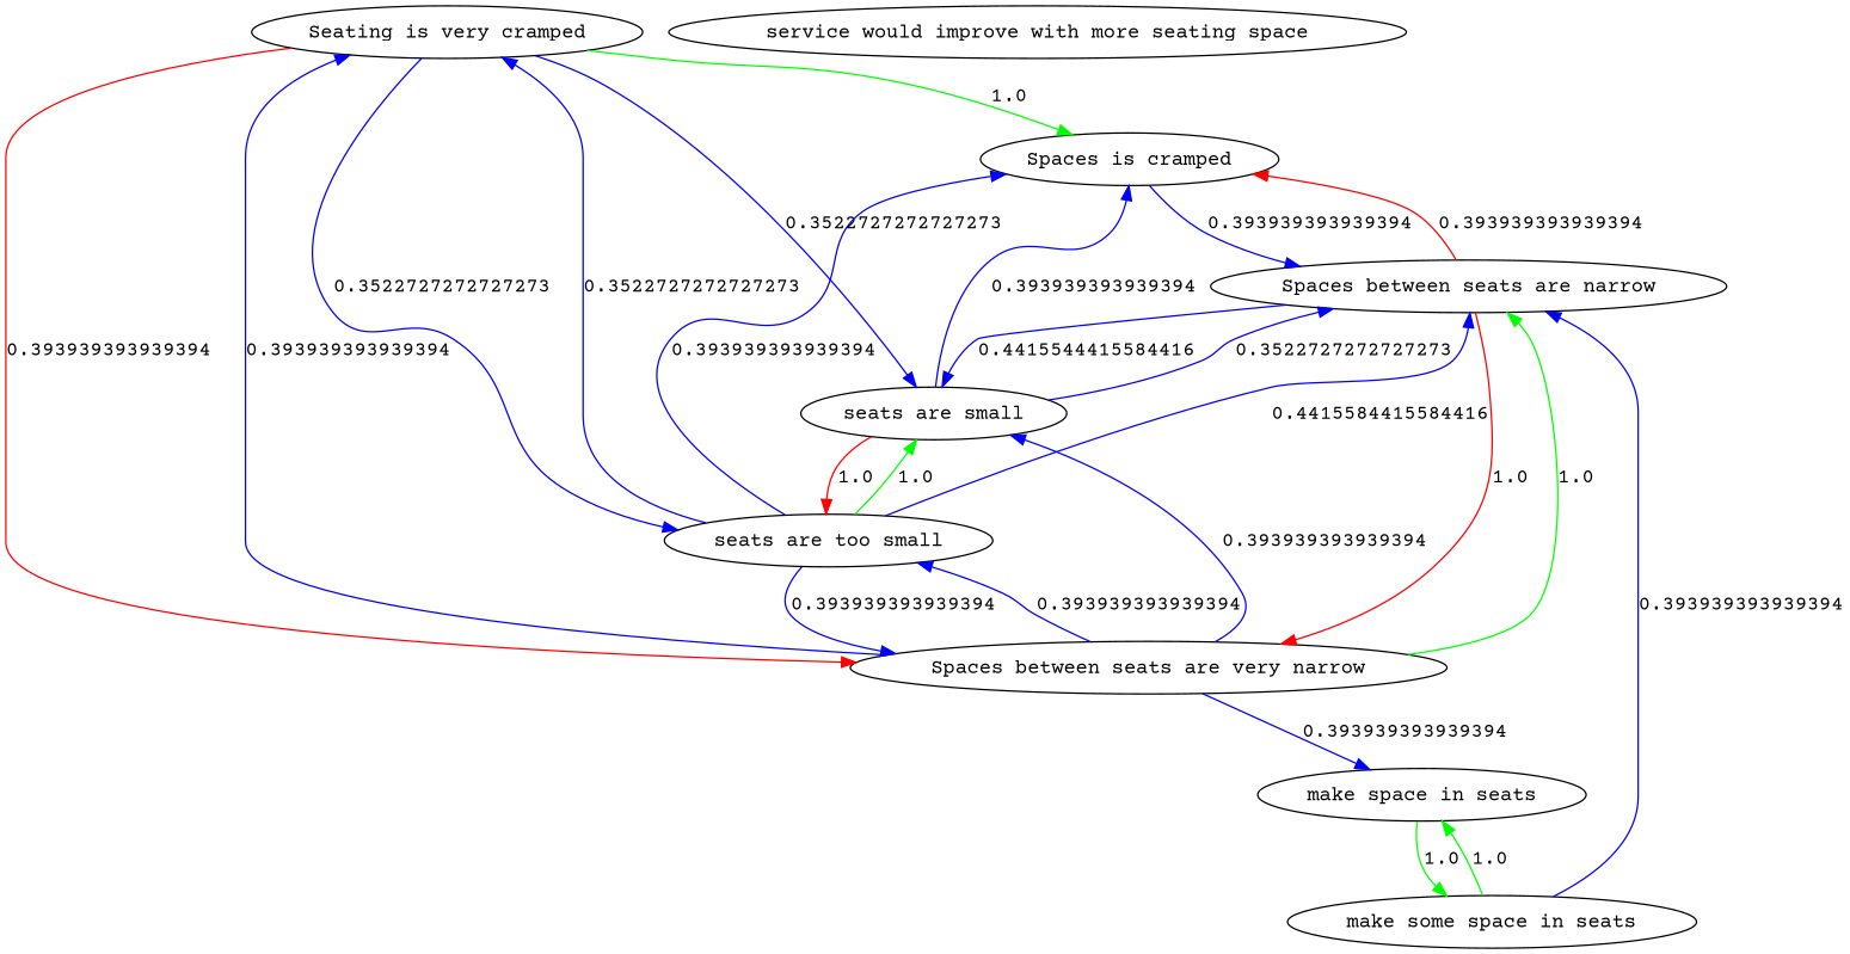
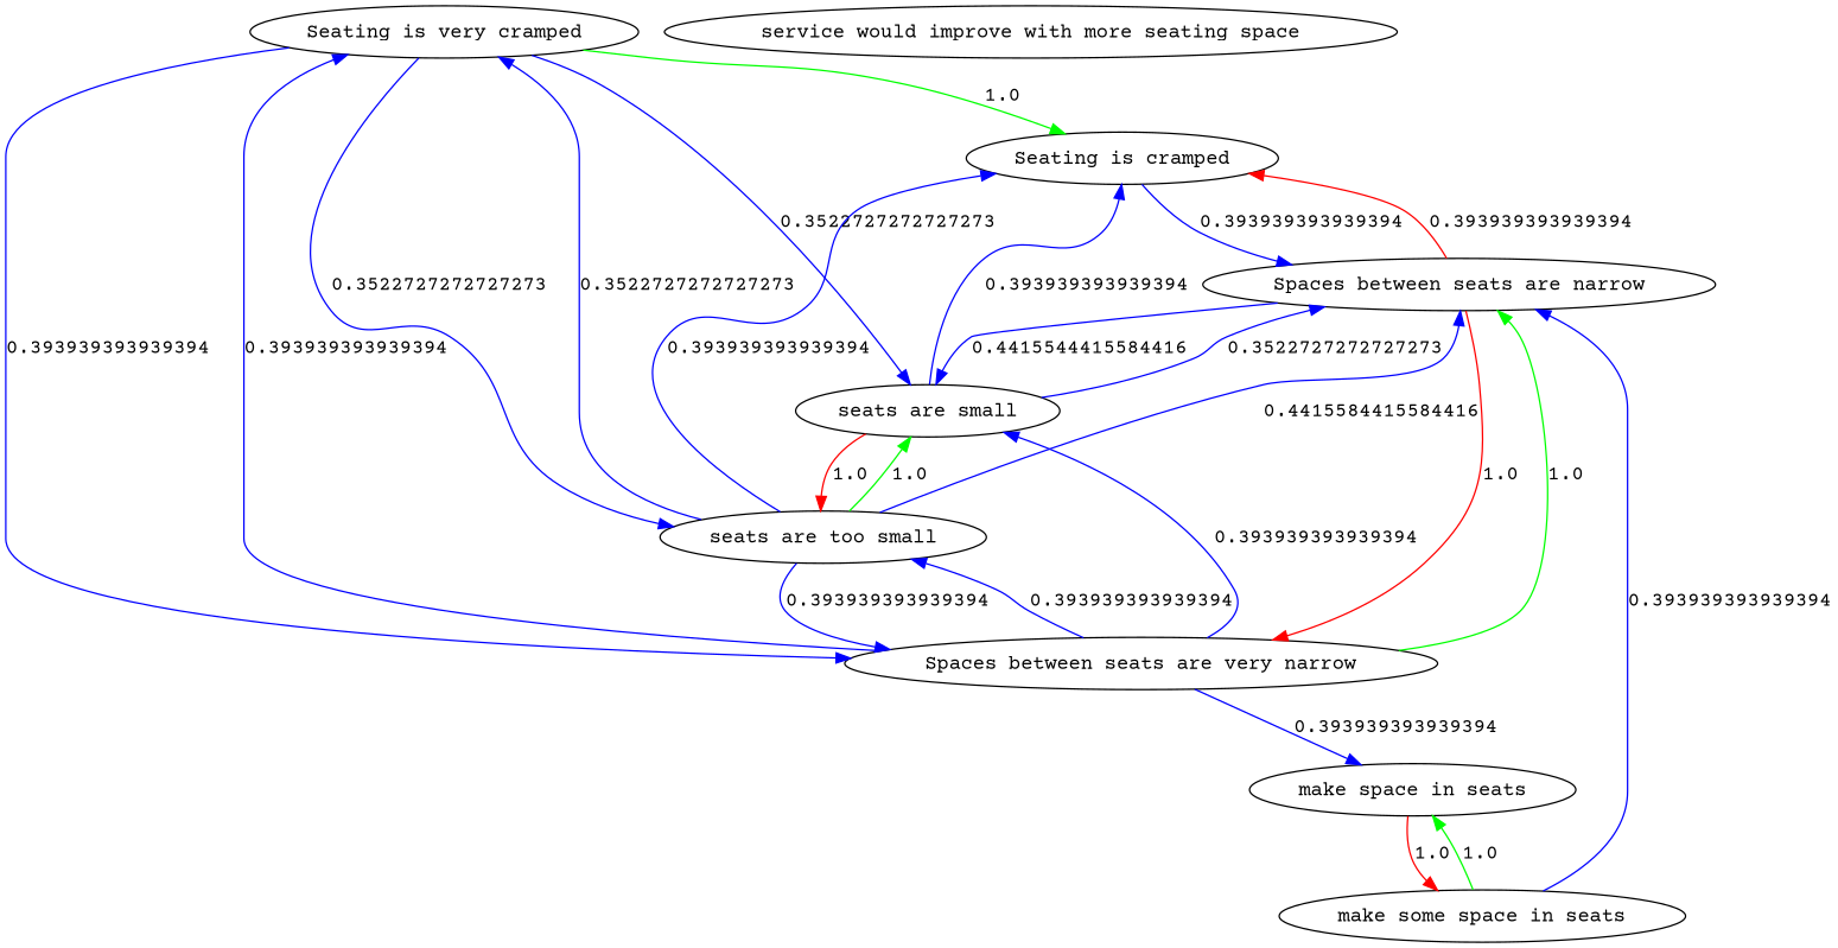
  digraph {
    fontname="Courier Prime"
    node [fontname="Courier Prime"]
    edge [color=blue fontname="Courier Prime"]
    "Seating is very cramped"
-   "Seating is cramped" [label="Spaces is cramped"]
+   "Seating is cramped"
    "Spaces between seats are very narrow"
    "seats are too small"
    "seats are small"
    "Spaces between seats are narrow"
    "make space in seats"
    "make some space in seats"
    "service would improve with more seating space"
    "Seating is very cramped" -> "Seating is cramped" [color=green label=1.0]
-   "Seating is very cramped" -> "Spaces between seats are very narrow" [color=red label=0.393939393939394]
+   "Seating is very cramped" -> "Spaces between seats are very narrow" [label=0.393939393939394]
    "Seating is very cramped" -> "seats are too small" [label=0.3522727272727273]
    "Seating is very cramped" -> "seats are small" [label=0.3522727272727273]
    "Seating is cramped" -> "Spaces between seats are narrow" [label=0.393939393939394]
    "Spaces between seats are very narrow" -> "Seating is very cramped" [label=0.393939393939394]
    "Spaces between seats are very narrow" -> "seats are too small" [label=0.393939393939394]
    "Spaces between seats are very narrow" -> "seats are small" [label=0.393939393939394]
    "Spaces between seats are very narrow" -> "Spaces between seats are narrow" [color=green label=1.0]
    "Spaces between seats are very narrow" -> "make space in seats" [label=0.393939393939394]
    "seats are too small" -> "Seating is very cramped" [label=0.3522727272727273]
    "seats are too small" -> "Seating is cramped" [label=0.393939393939394]
    "seats are too small" -> "Spaces between seats are very narrow" [label=0.393939393939394]
    "seats are too small" -> "seats are small" [color=green label=1.0]
    "seats are too small" -> "Spaces between seats are narrow" [label=0.4415584415584416]
    "seats are small" -> "Seating is cramped" [label=0.393939393939394]
    "seats are small" -> "seats are too small" [color=red label=1.0]
    "seats are small" -> "Spaces between seats are narrow" [label=0.3522727272727273]
    "Spaces between seats are narrow" -> "Seating is cramped" [color=red label=0.393939393939394]
    "Spaces between seats are narrow" -> "Spaces between seats are very narrow" [color=red label=1.0]
    "Spaces between seats are narrow" -> "seats are small" [label=0.4415544415584416]
-   "make space in seats" -> "make some space in seats" [color=green label=1.0]
+   "make space in seats" -> "make some space in seats" [color=red label=1.0]
    "make some space in seats" -> "Spaces between seats are narrow" [label=0.393939393939394]
    "make some space in seats" -> "make space in seats" [color=green label=1.0]
  }
